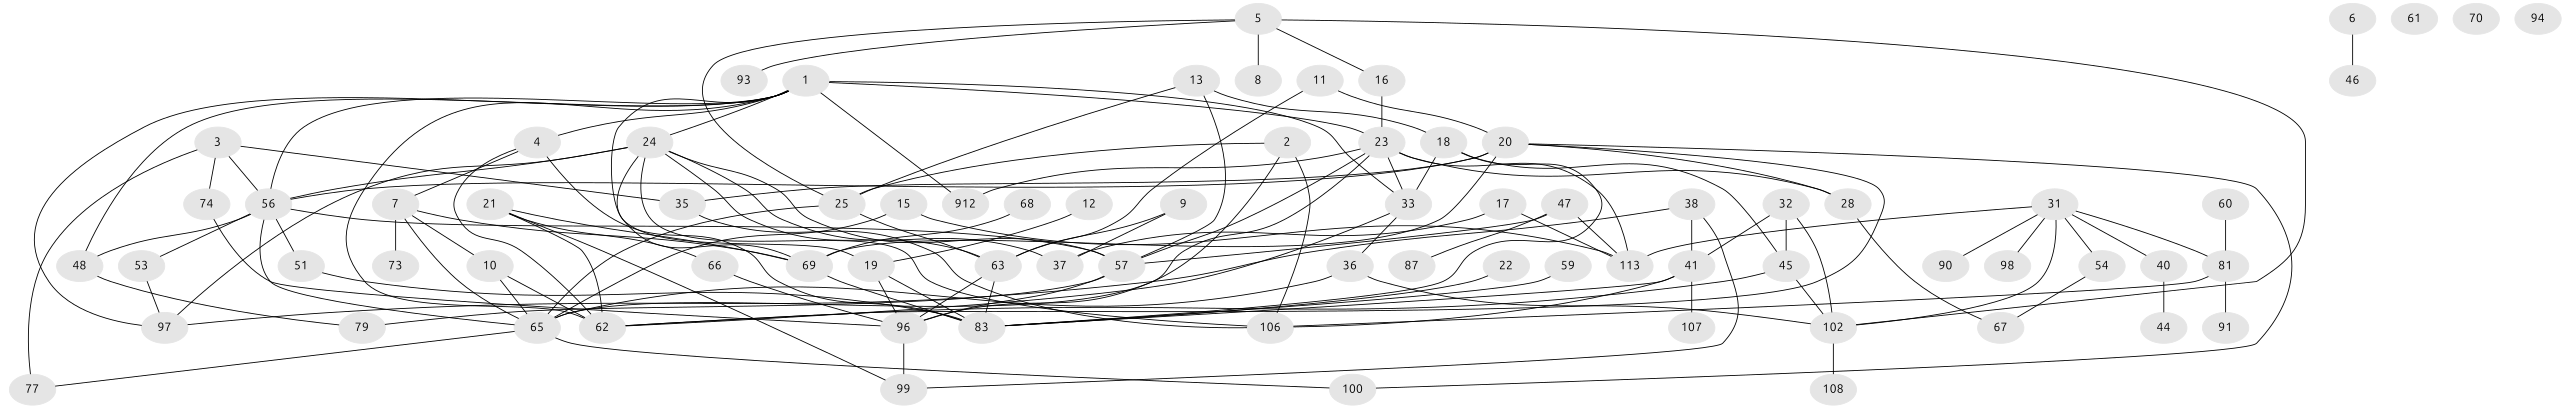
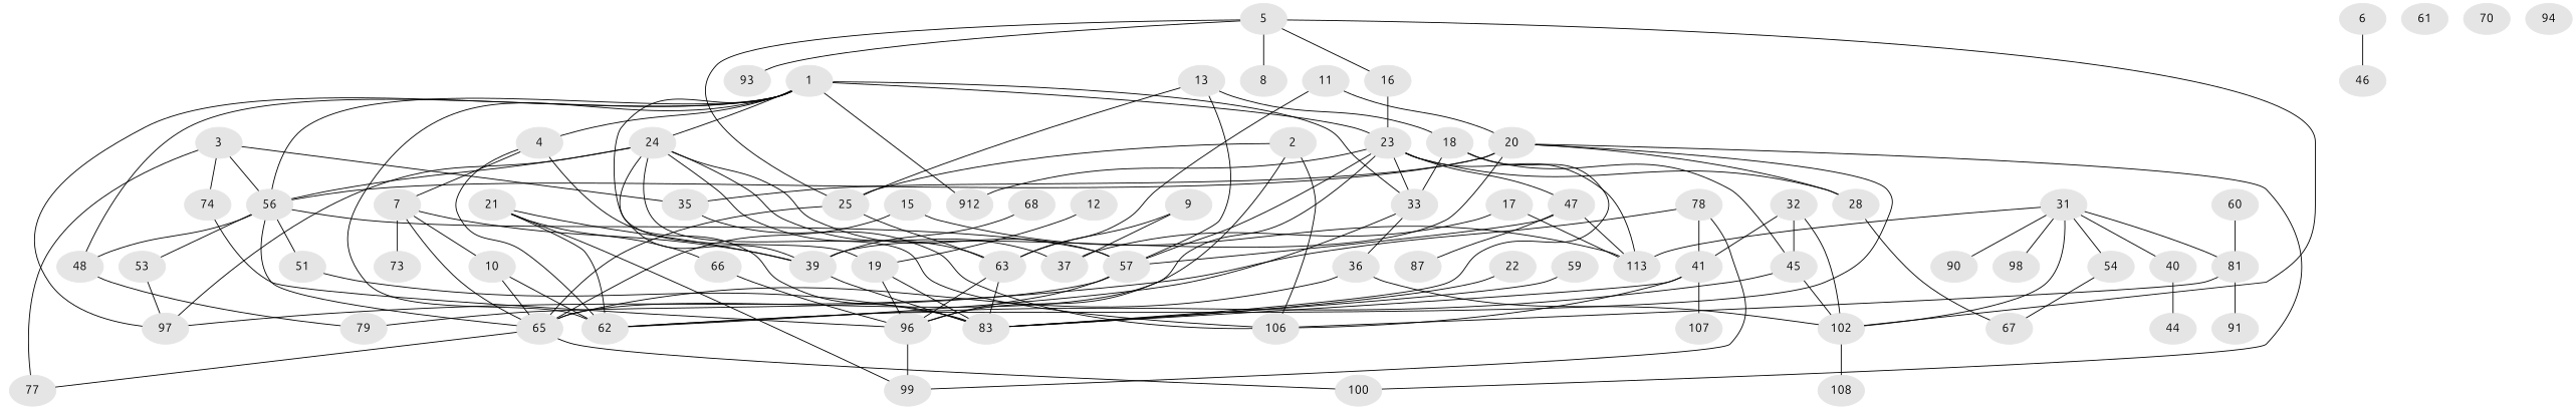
  graph {
    fontname=Ubuntu
    node [color=gray90 fontname=Ubuntu style=filled]
    edge [fontname=Ubuntu]
    1 [super="+50"]
    4 [super="+76"]
    19 [super="+29"]
    23 [super="+64"]
    24 [super="+58"]
    n6 [label=56 super="+87"]
    33 [super="+105"]
    48 [super="+80"]
    62 [super="+86"]
    97 [super="+110"]
    n11 [label=912]
    7 [super="+55"]
    83 [super="+84"]
    96 [super="+109"]
    65 [super="+85"]
    57 [super="+78"]
    113
    28 [super="+34"]
    47
    106 [super="+117"]
-   69 [super="+101"]
+   69 [super="+101" label=39]
    37
    63 [super="+111"]
    51
    53
    36
    n27 [label=79]
    2 [super="+27"]
    25
    99 [super="+103"]
    3 [super="+115"]
    35 [super="+52"]
    74 [super="+92"]
    77
    10 [super="+30"]
    73
    5 [super="+49"]
    8
    16
    93
    102 [super="+118"]
    108
    6
    46
    100
    9 [super="+82"]
    20 [super="+39"]
    11
    12
    13 [super="+88"]
    18 [super="+114"]
    45
    15
    17 [super="+56"]
    67
    21 [super="+72"]
    66 [super="+116"]
    22
    n59 [label=87]
    31 [super="+43"]
    40 [super="+42"]
    54
    81 [super="+95"]
    90
    98
    44 [super="+79"]
    91
    41 [super="+104"]
    107
    32
-   38
+   38 [label=78]
    59
    60 [super="+71"]
    61
    68
    70
    94
    1 -- 4
    1 -- 19
    1 -- 23
    1 -- 24
    1 -- n6
    1 -- 33
    1 -- 48
    1 -- 62
    1 -- 97
    1 -- n11
    4 -- 62
    4 -- 7
    4 -- 83 [weight=2]
    19 -- 83
    19 -- 96
    23 -- 33
    23 -- n11
    23 -- 65
    23 -- 57
    23 -- 113
    23 -- 28
+   23 -- 47
    24 -- n6
    24 -- 97
    24 -- 57
    24 -- 106
    24 -- 69
    24 -- 37
    24 -- 63
    n6 -- 48
    n6 -- 65
    n6 -- 57 [weight=2]
    n6 -- 51
    n6 -- 53
    33 -- 62
    33 -- 36
    48 -- n27
    7 -- 65
    7 -- 69
    7 -- 10
    7 -- 73
    96 -- 99
    65 -- 77
    65 -- 100
    57 -- 96
    57 -- n27
    28 -- 67
    47 -- 57
    47 -- 113
    47 -- n59
    69 -- 83
    63 -- 83
    63 -- 96
    51 -- 83
    53 -- 97
    36 -- 65
    36 -- 102
    2 -- 96
    2 -- 106
    2 -- 25
    25 -- 65
    25 -- 63
    3 -- n6
    3 -- 35 [weight=2]
    3 -- 74
    3 -- 77 [weight=2]
    35 -- 106
    74 -- 96
    10 -- 62
    10 -- 65
    5 -- 25
    5 -- 8
    5 -- 16
    5 -- 93
    5 -- 102
    16 -- 23
    102 -- 108
    6 -- 46
    9 -- 37
    9 -- 63
    20 -- n6
    20 -- 62
    20 -- 28
    20 -- 69
    20 -- 35
    20 -- 100
    11 -- 63
    11 -- 20
    12 -- 19
    13 -- 57
    13 -- 25
    13 -- 18
    18 -- 33
    18 -- 83
    18 -- 45
    45 -- 62
    45 -- 102
    15 -- 65
    15 -- 113
    17 -- 113
    17 -- 37
    21 -- 62
    21 -- 69
    21 -- 99
    21 -- 66
    66 -- 96
    22 -- 83
    31 -- 113
    31 -- 102
    31 -- 40
    31 -- 54
    31 -- 81
    31 -- 90
    31 -- 98
    40 -- 44
    54 -- 67
    81 -- 106
    81 -- 91
    41 -- 83
    41 -- 106
    41 -- 107
    32 -- 102
    32 -- 45
    32 -- 41
    38 -- 97
    38 -- 99
    38 -- 41
    59 -- 83
    60 -- 81
    68 -- 69
  }
